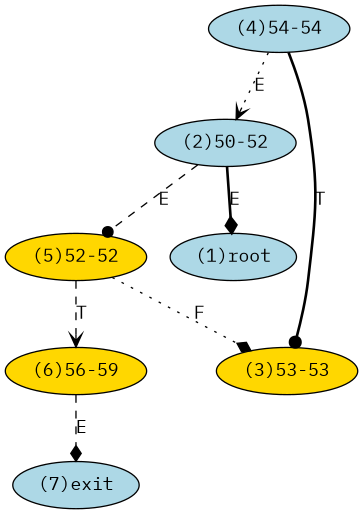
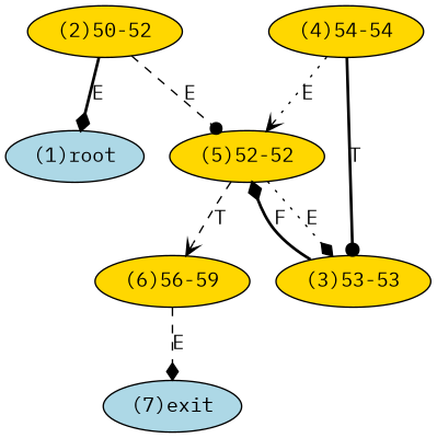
  digraph {
    fontname="IBM Plex Mono"
    node [fillcolor=gold fontname="IBM Plex Mono" style=filled]
    edge [arrowhead=diamond fontname="IBM Plex Mono" style=bold]
    n1 [fillcolor=lightblue label="(1)root"]
-   n2 [fillcolor=lightblue label="(2)50-52"]
+   n2 [label="(2)50-52"]
    n3 [label="(5)52-52"]
    n4 [label="(3)53-53"]
    n5 [label="(6)56-59"]
-   n6 [fillcolor=lightblue label="(4)54-54"]
+   n6 [label="(4)54-54"]
    n7 [fillcolor=lightblue label="(7)exit"]
    n2 -> n1 [label=E]
    n2 -> n3 [arrowhead=dot label=E style=dashed]
-   n3 -> n4 [label=F style=dotted]
+   n3 -> n4 [label=E style=dotted]
    n3 -> n5 [arrowhead=vee label=T style=dashed]
+   n4 -> n3 [label=F]
    n5 -> n7 [label=E style=dashed]
-   n6 -> n2 [arrowhead=vee label=E style=dotted]
+   n6 -> n3 [arrowhead=vee label=E style=dotted]
    n6 -> n4 [arrowhead=dot label=T]
  }
